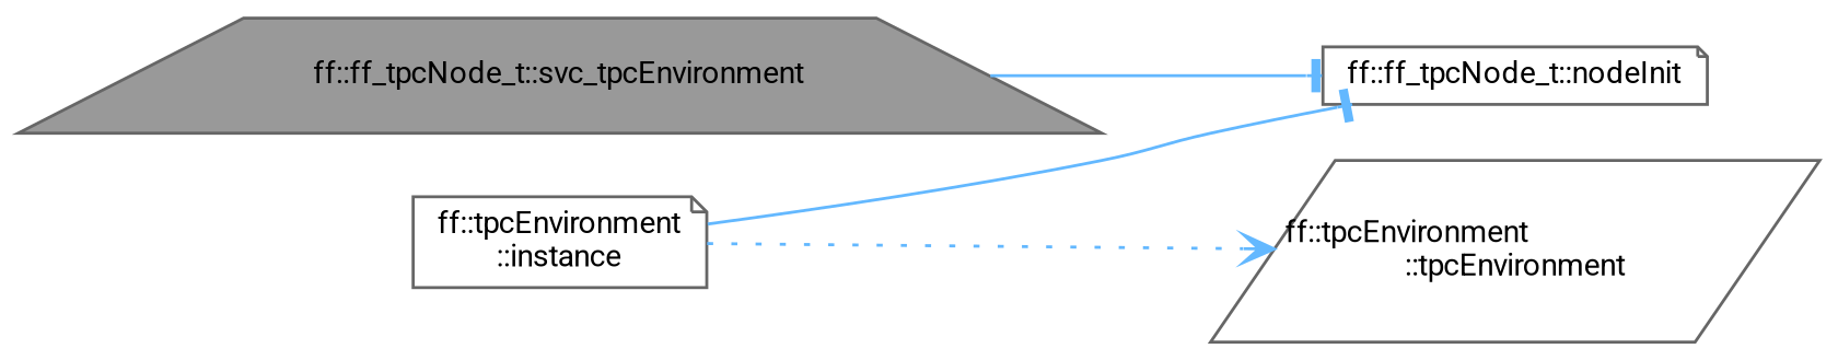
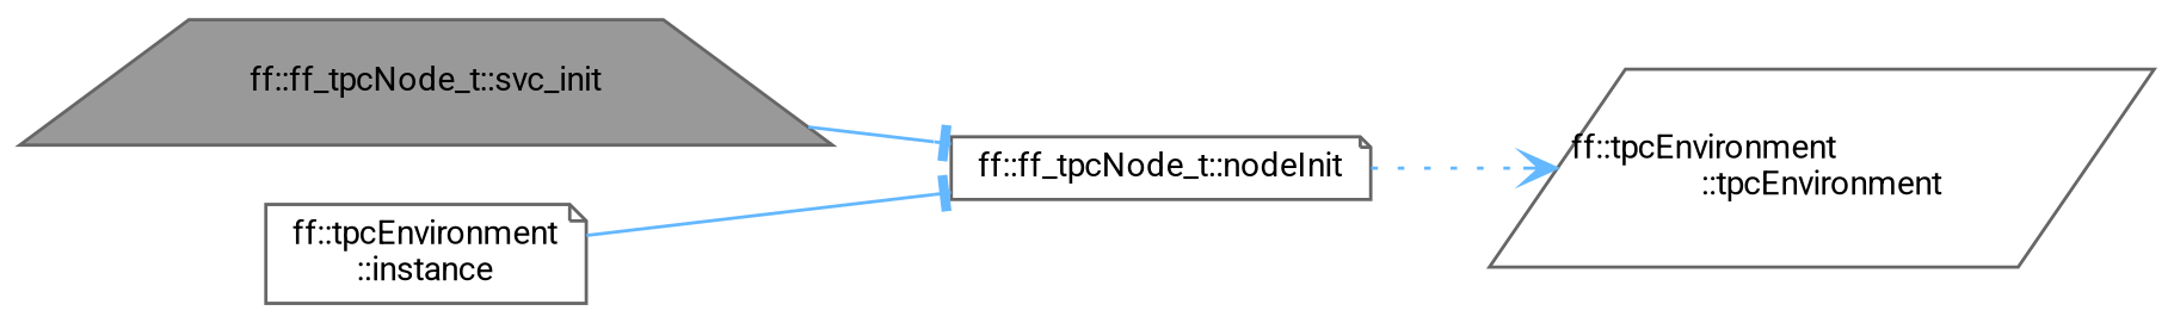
  digraph {
    fontname=Roboto
    rankdir=LR
    node [color=grey40 fillcolor=white fontname=Roboto fontsize=10 shape=note style=filled]
    edge [arrowhead=tee color=steelblue1 fontname=Roboto fontsize=10 labelfontname=Helvetica labelfontsize=10 style=solid]
-   n1 [color=gray40 fillcolor=grey60 fontcolor=black height=0.2 label="ff::ff_tpcNode_t::svc_tpcEnvironment" shape=trapezium width=0.4]
+   n1 [color=gray40 fillcolor=grey60 fontcolor=black height=0.2 label="ff::ff_tpcNode_t::svc_init" shape=trapezium width=0.4]
    n2 [height=0.2 label="ff::ff_tpcNode_t::nodeInit" width=0.4]
    n3 [height=0.2 label="ff::tpcEnvironment\l::instance" width=0.4]
    n4 [height=0.2 label="ff::tpcEnvironment\l::tpcEnvironment" shape=parallelogram width=0.4]
    n1 -> n2
    n3 -> n2
-   n3 -> n4 [arrowhead=vee style=dotted]
+   n2 -> n4 [arrowhead=vee style=dotted]
  }
